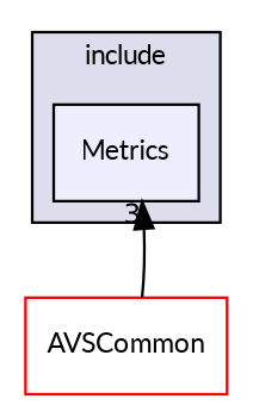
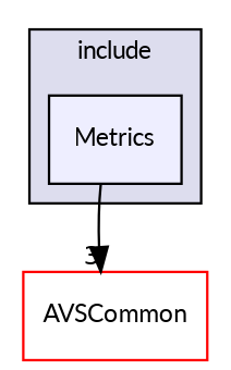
  digraph {
    compound=true
    fontname=Lato
    node [fontname=Lato fontsize=10 shape=box style=filled]
    n1 [fillcolor="#eeeeff" label=Metrics pencolor=black]
    n2 [color=red fillcolor=white label=AVSCommon]
    subgraph cluster_1 {
      bgcolor="#ddddee"
      fontsize=10
      label=include
      pencolor=black
      n1
    }
-   n2 -> n1 [headlabel=3 labeldistance=1.5 labelfontname=Helvetica labelfontsize=10 fontname=Lato]
+   n1 -> n2 [headlabel=3 labeldistance=1.5 labelfontname=Helvetica labelfontsize=10 fontname=Lato]
  }
